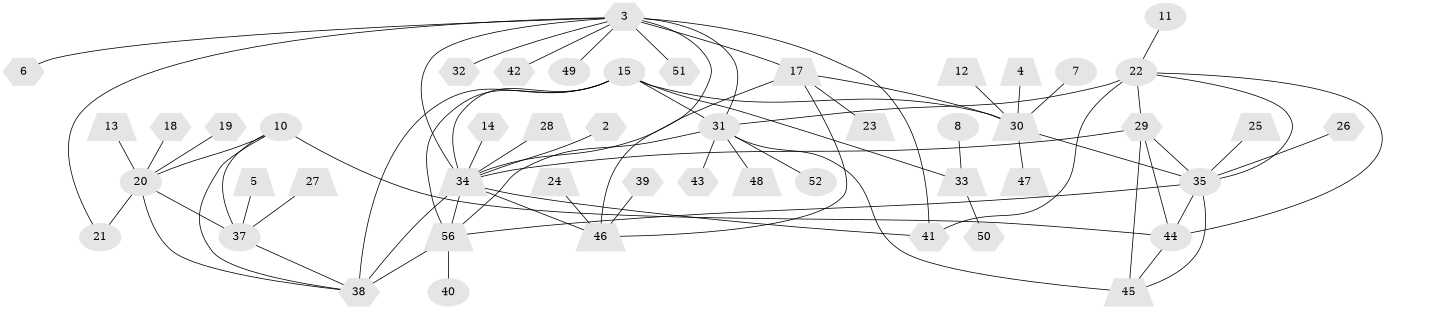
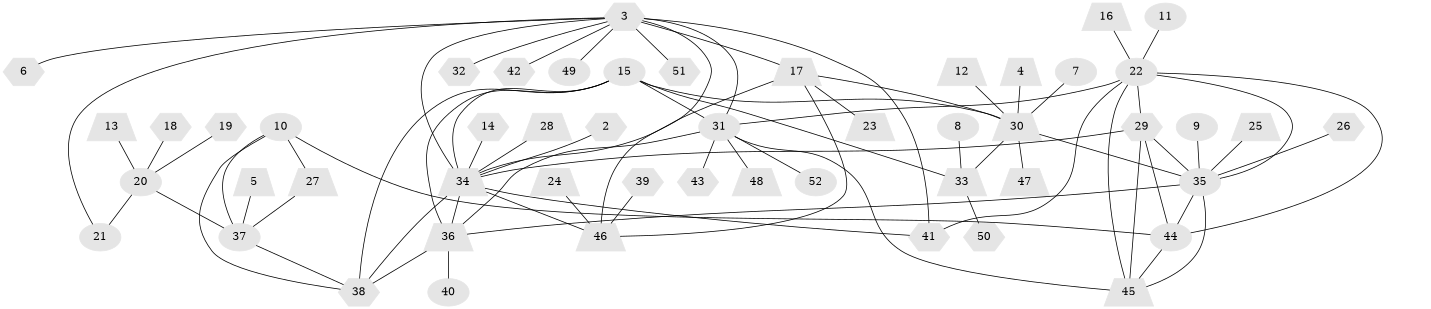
  graph {
    node [color=gray90 shape=trapezium style=filled]
    edge [weight=1.0]
    15 [shape=ellipse]
    30
    33
    34
    31 [shape=ellipse]
    38 [shape=hexagon]
-   36 [label=56]
+   36
    35 [shape=ellipse]
    47
    50 [shape=hexagon]
    2 [shape=hexagon]
    41 [shape=hexagon]
    46
    3 [shape=hexagon]
    6 [shape=hexagon]
    17
    21 [shape=ellipse]
    32 [shape=hexagon]
    42 [shape=hexagon]
    49 [shape=ellipse]
    51 [shape=hexagon]
    23
    45
    43 [shape=hexagon]
    48
    52 [shape=ellipse]
    4
    37 [shape=ellipse]
    5
    7 [shape=ellipse]
    8 [shape=ellipse]
+   9 [shape=ellipse]
    44 [shape=ellipse]
    10 [shape=ellipse]
    20 [shape=ellipse]
    11 [shape=ellipse]
    22 [shape=ellipse]
    29 [shape=hexagon]
    12
    13
    14 [shape=hexagon]
    40 [shape=ellipse]
+   16
    18 [shape=hexagon]
    19 [shape=hexagon]
    25
    24
    26 [shape=hexagon]
    27
    28
    39 [shape=hexagon]
    15 -- 30 [weight=2.0]
    15 -- 33
    15 -- 34
    15 -- 31 [weight=5.0]
    15 -- 38 [weight=2.0]
    15 -- 36 [weight=2.0]
+   30 -- 33 [weight=2.0]
    30 -- 35
    30 -- 47
    33 -- 50
    34 -- 38
    34 -- 36
    34 -- 41
    34 -- 46
    31 -- 36 [weight=2.0]
    31 -- 45
    31 -- 43
    31 -- 48
    31 -- 52
    36 -- 38 [weight=2.0]
    36 -- 40
    35 -- 36
    35 -- 45
    35 -- 44
    2 -- 34
    3 -- 34 [weight=2.0]
    3 -- 31
    3 -- 41
    3 -- 46 [weight=2.0]
    3 -- 6
    3 -- 17 [weight=2.0]
    3 -- 21
    3 -- 32
    3 -- 42
    3 -- 49
    3 -- 51
    17 -- 30
    17 -- 34
    17 -- 46
    17 -- 23
    4 -- 30
    37 -- 38 [weight=2.0]
    5 -- 37
    7 -- 30
    8 -- 33
+   9 -- 35
    44 -- 45
    10 -- 38
    10 -- 37 [weight=2.0]
    10 -- 44
-   10 -- 20
-   20 -- 38
+   10 -- 27
    20 -- 21
    20 -- 37 [weight=2.0]
    11 -- 22
    22 -- 31
    22 -- 35
    22 -- 41
+   22 -- 45
    22 -- 44
    22 -- 29
    29 -- 34
    29 -- 35
    29 -- 45
    29 -- 44
    12 -- 30
    13 -- 20
    14 -- 34
+   16 -- 22
    18 -- 20
    19 -- 20
    25 -- 35
    24 -- 46
    26 -- 35
    27 -- 37
    28 -- 34
    39 -- 46
  }
